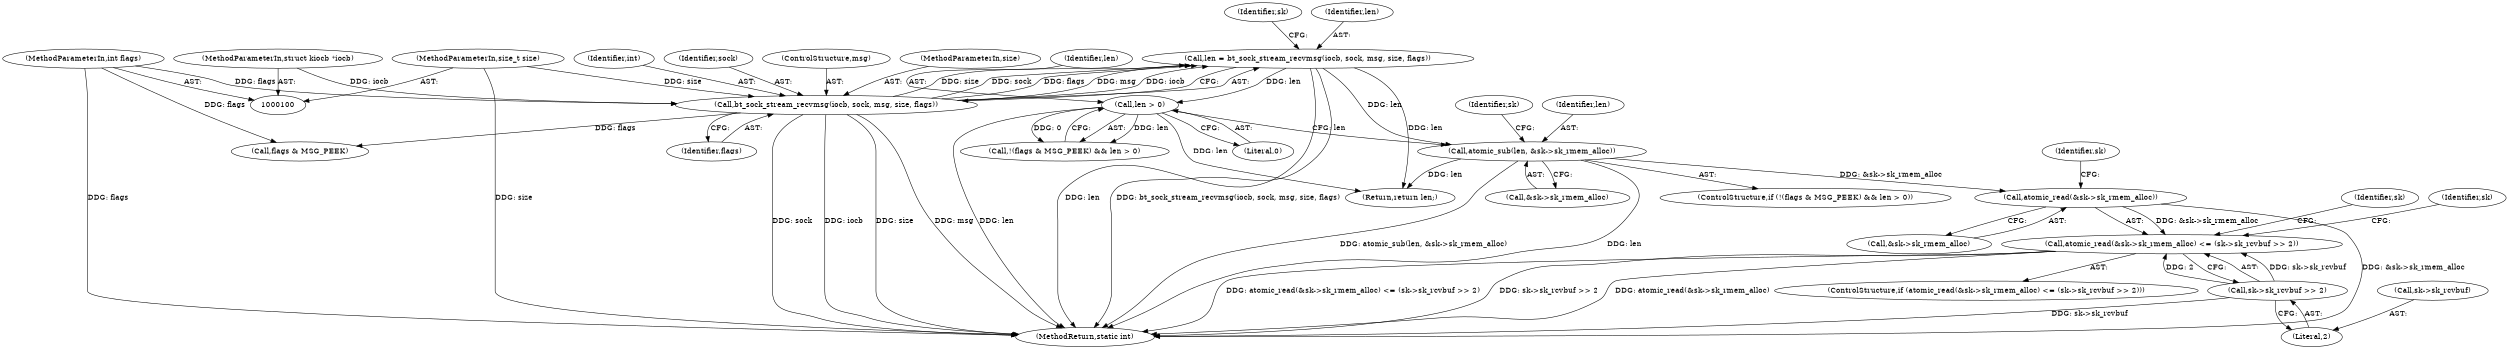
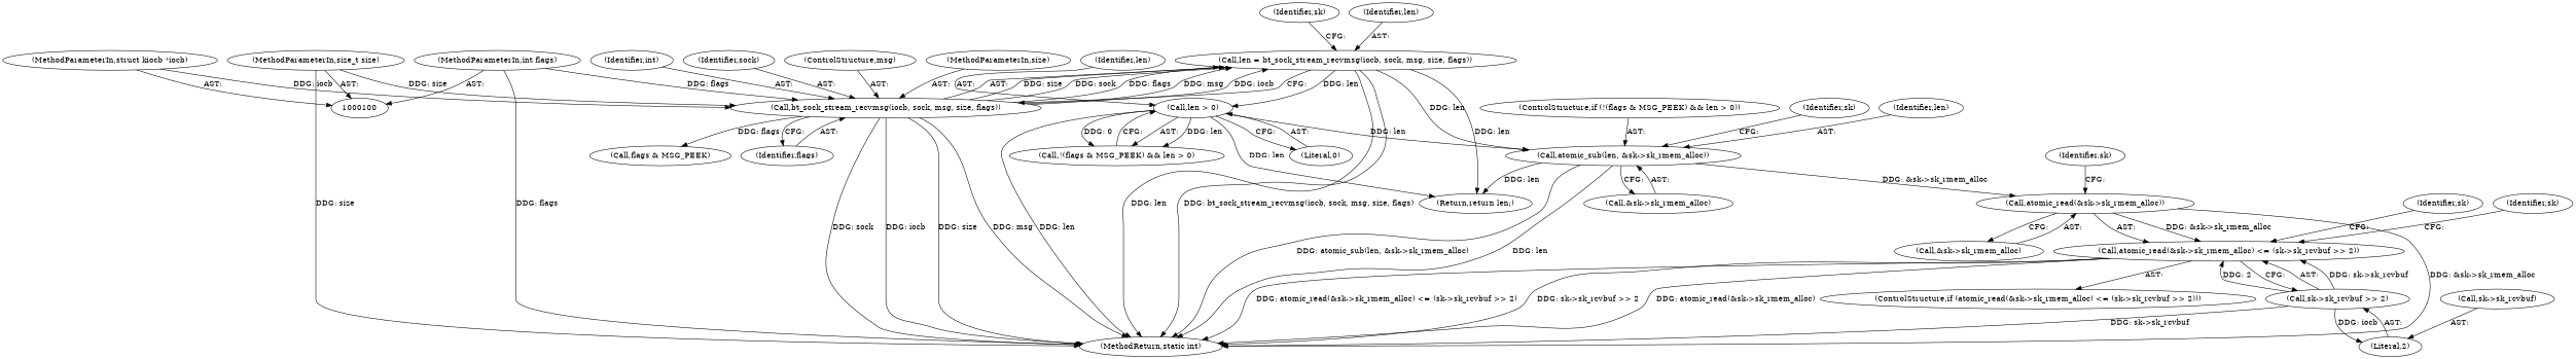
  digraph {
    n1 [label="(Call,atomic_read(&sk->sk_rmem_alloc) <= (sk->sk_rcvbuf >> 2))"]
    n2 [label="(Call,sk->sk_rcvbuf >> 2)"]
    n3 [label="(ControlStructure,if (atomic_read(&sk->sk_rmem_alloc) <= (sk->sk_rcvbuf >> 2)))"]
    n4 [label="(MethodReturn,static int)"]
    n5 [label="(Literal,2)"]
    n6 [label="(Call,atomic_read(&sk->sk_rmem_alloc))"]
    n7 [label="(Call,&sk->sk_rmem_alloc)"]
    n8 [label="(Call,atomic_sub(len, &sk->sk_rmem_alloc))"]
    n9 [label="(ControlStructure,if (!(flags & MSG_PEEK) && len > 0))"]
    n10 [label="(Call,&sk->sk_rmem_alloc)"]
    n11 [label="(Return,return len;)"]
    n12 [label="(Call,len = bt_sock_stream_recvmsg(iocb, sock, msg, size, flags))"]
    n13 [label="(Call,bt_sock_stream_recvmsg(iocb, sock, msg, size, flags))"]
    n14 [label="(Call,len > 0)"]
    n15 [label="(Call,flags & MSG_PEEK)"]
    n16 [label="(Identifier,flags)"]
    n17 [label="(Literal,0)"]
    n18 [label="(Call,!(flags & MSG_PEEK) && len > 0)"]
    n19 [label="(MethodParameterIn,struct kiocb *iocb)"]
    1000100
    n21 [label="(MethodParameterIn,size_t size)"]
    n22 [label="(MethodParameterIn,int flags)"]
    n23 [label="(Identifier,int)"]
    n24 [label="(Identifier,sock)"]
    n25 [label="(Identifier,sk)"]
    n26 [label="(Identifier,len)"]
    n27 [label="(Identifier,sk)"]
    n28 [label="(Identifier,sk)"]
    n29 [label="(Identifier,len)"]
    n30 [label="(Identifier,len)"]
    n31 [label="(Call,sk->sk_rcvbuf)"]
    n32 [label="(ControlStructure,msg)"]
    n33 [label="(Identifier,sk)"]
    n34 [label="(Identifier,sk)"]
    n35 [label="(MethodParameterIn,size)"]
    n1 -> n2 [label="CFG: "]
    n1 -> n3 [label="AST: "]
    n1 -> n4 [label="DDG: atomic_read(&sk->sk_rmem_alloc) <= (sk->sk_rcvbuf >> 2)"]
    n1 -> n4 [label="DDG: sk->sk_rcvbuf >> 2"]
    n1 -> n4 [label="DDG: atomic_read(&sk->sk_rmem_alloc)"]
    n2 -> n1 [label="AST: "]
    n2 -> n1 [label="DDG: sk->sk_rcvbuf"]
    n2 -> n1 [label="DDG: 2"]
    n2 -> n4 [label="DDG: sk->sk_rcvbuf"]
-   n2 -> n5 [label="CFG: "]
+   n2 -> n5 [label="DDG: iocb"]
    n5 -> n2 [label="AST: "]
    n6 -> n1 [label="AST: "]
    n6 -> n1 [label="DDG: &sk->sk_rmem_alloc"]
    n6 -> n4 [label="DDG: &sk->sk_rmem_alloc"]
    n6 -> n7 [label="CFG: "]
    n7 -> n6 [label="AST: "]
    n8 -> n4 [label="DDG: atomic_sub(len, &sk->sk_rmem_alloc)"]
    n8 -> n4 [label="DDG: len"]
    n8 -> n6 [label="DDG: &sk->sk_rmem_alloc"]
-   n8 -> n9 [label="AST: "]
+   n9 -> n8 [label="AST: "]
    n8 -> n10 [label="CFG: "]
    n8 -> n11 [label="DDG: len"]
    n10 -> n8 [label="AST: "]
    n12 -> n4 [label="DDG: len"]
    n12 -> n4 [label="DDG: bt_sock_stream_recvmsg(iocb, sock, msg, size, flags)"]
    n12 -> n8 [label="DDG: len"]
    n12 -> n11 [label="DDG: len"]
    n12 -> n13 [label="CFG: "]
    n12 -> n14 [label="DDG: len"]
    n13 -> n4 [label="DDG: sock"]
    n13 -> n4 [label="DDG: iocb"]
    n13 -> n4 [label="DDG: size"]
    n13 -> n4 [label="DDG: msg"]
    n13 -> n12 [label="AST: "]
    n13 -> n12 [label="DDG: size"]
    n13 -> n12 [label="DDG: sock"]
    n13 -> n12 [label="DDG: flags"]
    n13 -> n12 [label="DDG: msg"]
    n13 -> n12 [label="DDG: iocb"]
    n13 -> n15 [label="DDG: flags"]
    n13 -> n16 [label="CFG: "]
    n14 -> n4 [label="DDG: len"]
-   n14 -> n8 [label="CFG: len"]
+   n14 -> n8 [label="DDG: len"]
    n14 -> n11 [label="DDG: len"]
    n14 -> n17 [label="CFG: "]
    n14 -> n18 [label="AST: "]
    n14 -> n18 [label="DDG: len"]
    n14 -> n18 [label="DDG: 0"]
    n16 -> n13 [label="AST: "]
    n17 -> n14 [label="AST: "]
    n18 -> n14 [label="CFG: "]
    n19 -> n13 [label="DDG: iocb"]
    n19 -> 1000100 [label="AST: "]
    n21 -> n4 [label="DDG: size"]
    n21 -> n13 [label="DDG: size"]
    n21 -> 1000100 [label="AST: "]
    n22 -> n4 [label="DDG: flags"]
    n22 -> n13 [label="DDG: flags"]
-   n22 -> n15 [label="DDG: flags"]
    n22 -> 1000100 [label="AST: "]
    n23 -> n13 [label="AST: "]
    n24 -> n13 [label="AST: "]
    n25 -> n8 [label="CFG: "]
    n26 -> n14 [label="AST: "]
    n27 -> n12 [label="CFG: "]
    n28 -> n1 [label="CFG: "]
    n29 -> n8 [label="AST: "]
    n30 -> n12 [label="AST: "]
    n31 -> n5 [label="AST: "]
    n32 -> n13 [label="AST: "]
    n33 -> n1 [label="CFG: "]
    n34 -> n6 [label="CFG: "]
    n35 -> n13 [label="AST: "]
  }
